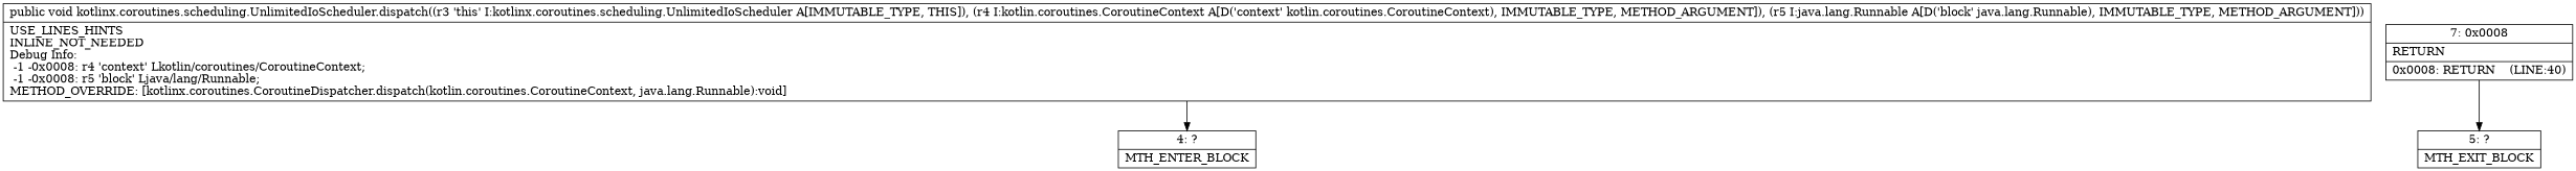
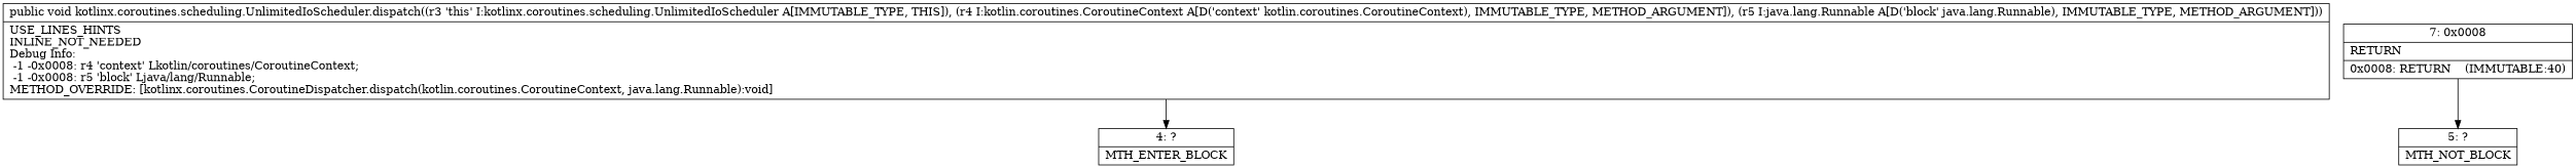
  digraph {
    node [shape=record]
    n1 [label="{4\:\ ?|MTH_ENTER_BLOCK\l}"]
-   n2 [label="{7\:\ 0x0008|RETURN\l|0x0008: RETURN    (LINE:40)\l}"]
-   n3 [label="{5\:\ ?|MTH_EXIT_BLOCK\l}"]
+   n2 [label="{7\:\ 0x0008|RETURN\l|0x0008: RETURN    (IMMUTABLE:40)\l}"]
+   n3 [label="{5\:\ ?|MTH_NOT_BLOCK\l}"]
    n4 [label="{public void kotlinx.coroutines.scheduling.UnlimitedIoScheduler.dispatch((r3 'this' I:kotlinx.coroutines.scheduling.UnlimitedIoScheduler A[IMMUTABLE_TYPE, THIS]), (r4 I:kotlin.coroutines.CoroutineContext A[D('context' kotlin.coroutines.CoroutineContext), IMMUTABLE_TYPE, METHOD_ARGUMENT]), (r5 I:java.lang.Runnable A[D('block' java.lang.Runnable), IMMUTABLE_TYPE, METHOD_ARGUMENT]))  | USE_LINES_HINTS\lINLINE_NOT_NEEDED\lDebug Info:\l  \-1 \-0x0008: r4 'context' Lkotlin\/coroutines\/CoroutineContext;\l  \-1 \-0x0008: r5 'block' Ljava\/lang\/Runnable;\lMETHOD_OVERRIDE: [kotlinx.coroutines.CoroutineDispatcher.dispatch(kotlin.coroutines.CoroutineContext, java.lang.Runnable):void]\l}"]
    n2 -> n3
    n4 -> n1
  }
